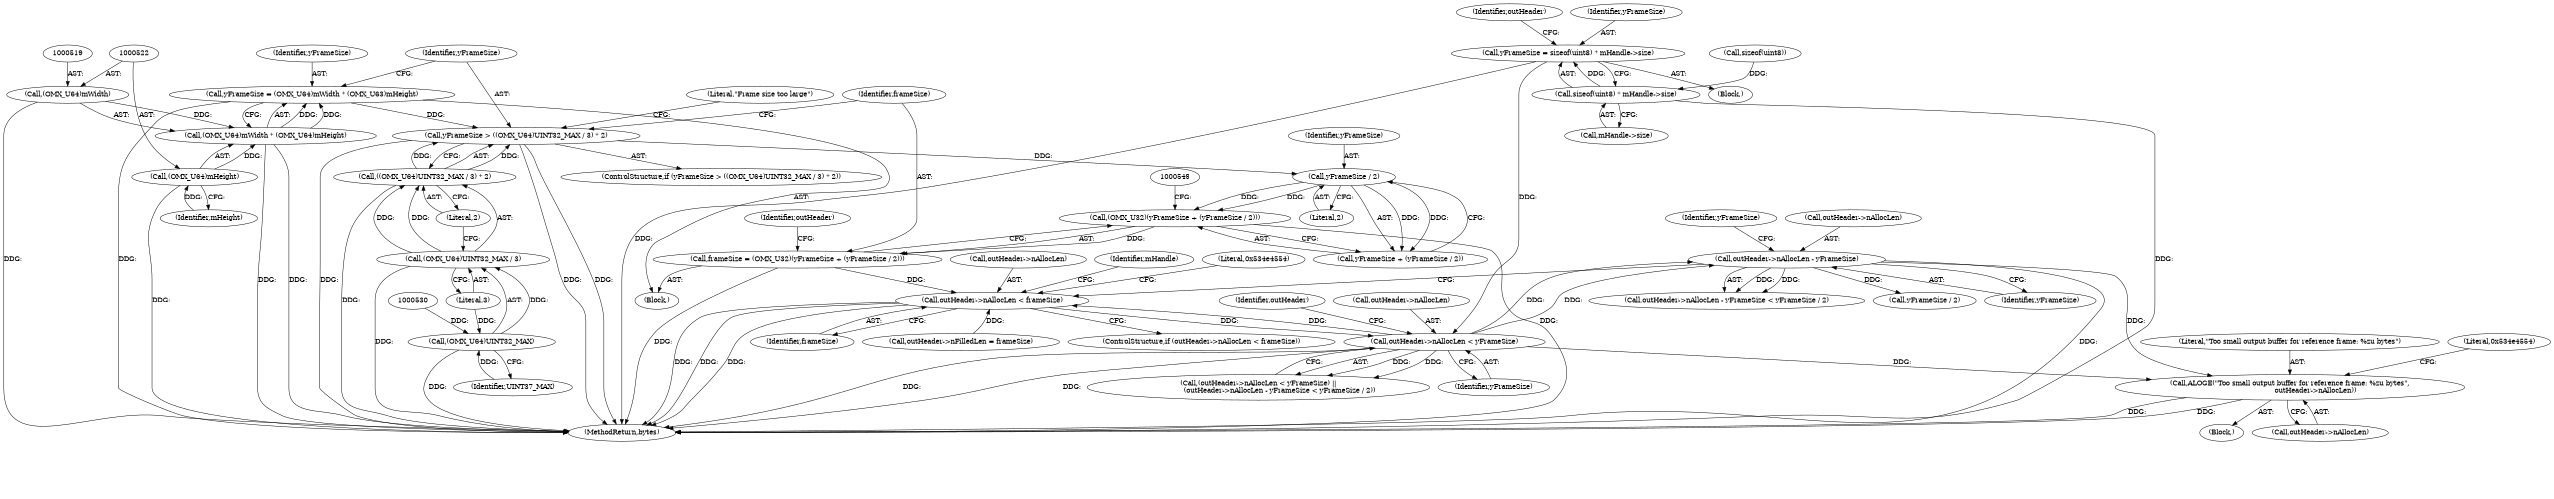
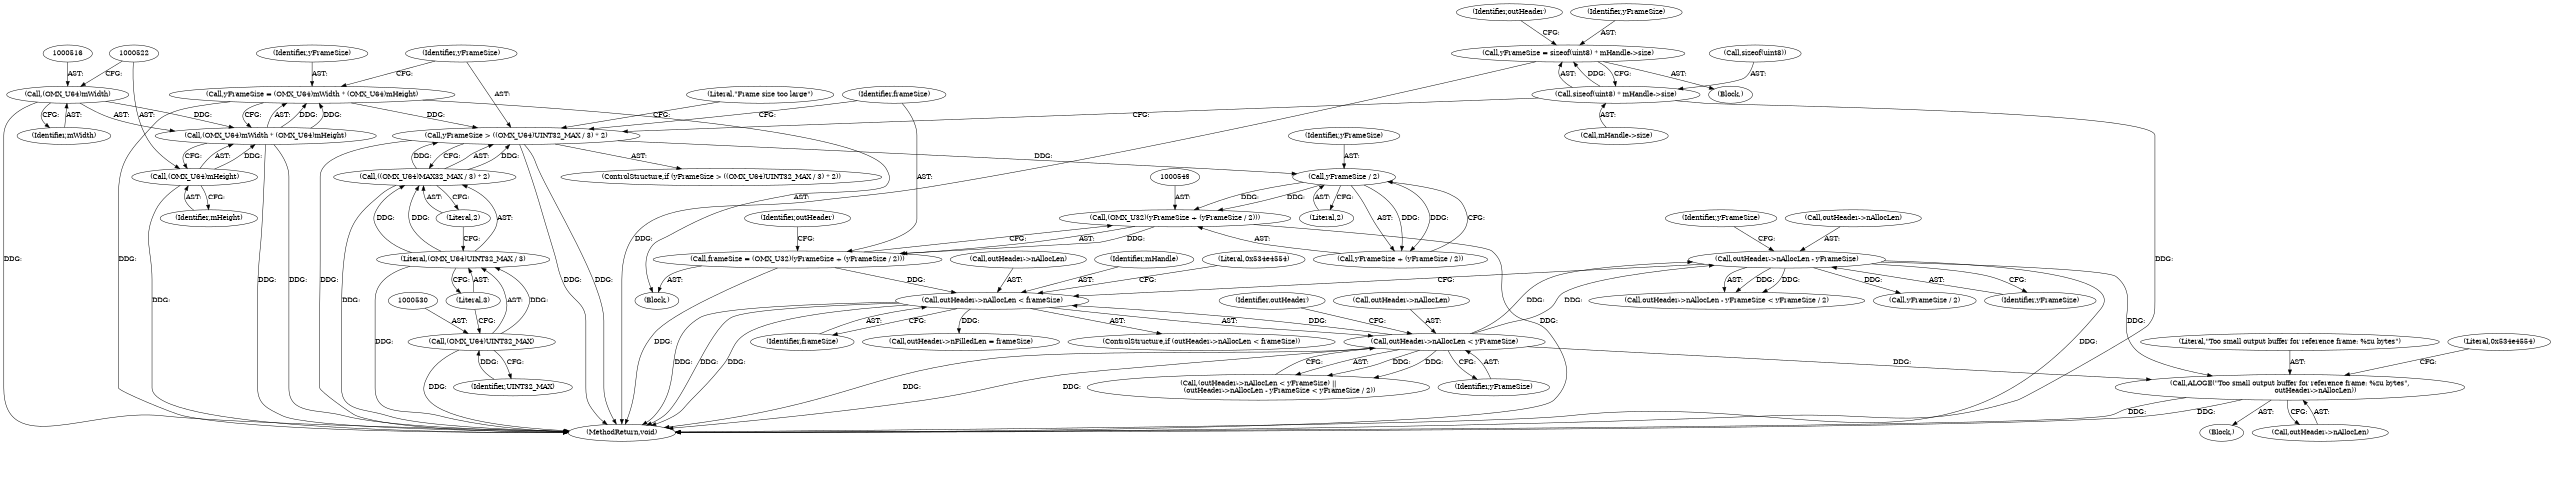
  digraph {
    n1 [label="(Call,ALOGE(\"Too small output buffer for reference frame: %zu bytes\",\n                        outHeader->nAllocLen))"]
    n2 [label="(Block,)"]
    n3 [label="(Call,outHeader->nAllocLen)"]
-   n4 [label="(MethodReturn,bytes)"]
+   n4 [label="(MethodReturn,void)"]
    n5 [label="(Call,outHeader->nAllocLen - yFrameSize)"]
    n6 [label="(Call,outHeader->nAllocLen < frameSize)"]
    n7 [label="(Call,outHeader->nAllocLen - yFrameSize < yFrameSize / 2)"]
    n8 [label="(Call,yFrameSize / 2)"]
    n9 [label="(Identifier,yFrameSize)"]
    n10 [label="(Call,outHeader->nAllocLen < yFrameSize)"]
    n11 [label="(ControlStructure,if (outHeader->nAllocLen < frameSize))"]
    n12 [label="(Call,outHeader->nFilledLen = frameSize)"]
    n13 [label="(Identifier,frameSize)"]
    n14 [label="(Identifier,yFrameSize)"]
    n15 [label="(Call,(outHeader->nAllocLen < yFrameSize) ||\n                    (outHeader->nAllocLen - yFrameSize < yFrameSize / 2))"]
    n16 [label="(Call,frameSize = (OMX_U32)(yFrameSize + (yFrameSize / 2)))"]
    n17 [label="(Call,(OMX_U32)(yFrameSize + (yFrameSize / 2)))"]
    n18 [label="(Block,)"]
    n19 [label="(Call,yFrameSize + (yFrameSize / 2))"]
    n20 [label="(Call,yFrameSize / 2)"]
    n21 [label="(Literal,2)"]
    n22 [label="(Call,yFrameSize > ((OMX_U64)UINT32_MAX / 3) * 2)"]
-   n23 [label="(Call,((OMX_U64)UINT32_MAX / 3) * 2)"]
+   n23 [label="(Call,((OMX_U64)MAX32_MAX / 3) * 2)"]
    n24 [label="(ControlStructure,if (yFrameSize > ((OMX_U64)UINT32_MAX / 3) * 2))"]
    n25 [label="(Literal,2)"]
-   n26 [label="(Call,yFrameSize = (OMX_U64)mWidth * (OMX_U63)mHeight)"]
+   n26 [label="(Call,yFrameSize = (OMX_U64)mWidth * (OMX_U64)mHeight)"]
    n27 [label="(Call,(OMX_U64)mWidth * (OMX_U64)mHeight)"]
    n28 [label="(Call,(OMX_U64)mHeight)"]
    n29 [label="(Identifier,mHeight)"]
    n30 [label="(Call,(OMX_U64)mWidth)"]
-   n32 [label="(Call,(OMX_U64)UINT32_MAX / 3)"]
+   n31 [label="(Identifier,mWidth)"]
+   n32 [label="(Literal,(OMX_U64)UINT32_MAX / 3)"]
    n33 [label="(Literal,3)"]
    n34 [label="(Call,(OMX_U64)UINT32_MAX)"]
-   n35 [label="(Identifier,UINT37_MAX)"]
+   n35 [label="(Identifier,UINT32_MAX)"]
    n36 [label="(Call,yFrameSize = sizeof(uint8) * mHandle->size)"]
    n37 [label="(Call,sizeof(uint8) * mHandle->size)"]
    n38 [label="(Block,)"]
    n39 [label="(Call,mHandle->size)"]
    n40 [label="(Literal,\"Frame size too large\")"]
    n41 [label="(Identifier,yFrameSize)"]
    n42 [label="(Identifier,yFrameSize)"]
    n43 [label="(Identifier,outHeader)"]
    n44 [label="(Identifier,outHeader)"]
    n45 [label="(Literal,0x534e4554)"]
    n46 [label="(Call,sizeof(uint8))"]
    n47 [label="(Call,outHeader->nAllocLen)"]
    n48 [label="(Identifier,yFrameSize)"]
    n49 [label="(Identifier,mHandle)"]
    n50 [label="(Identifier,yFrameSize)"]
    n51 [label="(Literal,\"Too small output buffer for reference frame: %zu bytes\")"]
    n52 [label="(Identifier,yFrameSize)"]
    n53 [label="(Identifier,frameSize)"]
    n54 [label="(Call,outHeader->nAllocLen)"]
    n55 [label="(Call,outHeader->nAllocLen)"]
    n56 [label="(Literal,0x534e4554)"]
    n57 [label="(Identifier,outHeader)"]
    1000549
-   1000519
+   1000519 [label=1000516]
    1000522
    1000530
    n1 -> n2 [label="AST: "]
    n1 -> n3 [label="CFG: "]
    n1 -> n4 [label="DDG: "]
    n1 -> n4 [label="DDG: "]
    n3 -> n1 [label="AST: "]
    n5 -> n1 [label="DDG: "]
    n5 -> n4 [label="DDG: "]
    n5 -> n6 [label="CFG: "]
    n5 -> n7 [label="AST: "]
    n5 -> n7 [label="DDG: "]
    n5 -> n7 [label="DDG: "]
    n5 -> n8 [label="DDG: "]
    n5 -> n9 [label="CFG: "]
    n6 -> n4 [label="DDG: "]
    n6 -> n4 [label="DDG: "]
    n6 -> n4 [label="DDG: "]
-   n6 -> n10 [label="DDG: "]
-   n6 -> n11 [label="CFG: "]
-   n12 -> n6 [label="DDG: "]
+   n6 -> n10 [label="AST: "]
+   n6 -> n11 [label="AST: "]
+   n6 -> n12 [label="DDG: "]
    n6 -> n13 [label="CFG: "]
    n9 -> n5 [label="AST: "]
    n10 -> n1 [label="DDG: "]
    n10 -> n4 [label="DDG: "]
    n10 -> n4 [label="DDG: "]
    n10 -> n5 [label="DDG: "]
    n10 -> n5 [label="DDG: "]
    n10 -> n6 [label="DDG: "]
    n10 -> n14 [label="CFG: "]
    n10 -> n15 [label="AST: "]
    n10 -> n15 [label="DDG: "]
    n10 -> n15 [label="DDG: "]
    n13 -> n6 [label="AST: "]
    n14 -> n10 [label="AST: "]
    n15 -> n10 [label="CFG: "]
    n16 -> n4 [label="DDG: "]
    n16 -> n6 [label="DDG: "]
    n16 -> n17 [label="CFG: "]
    n16 -> n18 [label="AST: "]
    n17 -> n4 [label="DDG: "]
    n17 -> n16 [label="AST: "]
    n17 -> n16 [label="DDG: "]
-   n17 -> n19 [label="CFG: "]
    n19 -> n17 [label="AST: "]
    n19 -> n20 [label="CFG: "]
    n20 -> n17 [label="DDG: "]
    n20 -> n17 [label="DDG: "]
    n20 -> n19 [label="AST: "]
    n20 -> n19 [label="DDG: "]
    n20 -> n19 [label="DDG: "]
    n20 -> n21 [label="CFG: "]
    n21 -> n20 [label="AST: "]
    n22 -> n4 [label="DDG: "]
    n22 -> n4 [label="DDG: "]
    n22 -> n4 [label="DDG: "]
    n22 -> n20 [label="DDG: "]
    n22 -> n23 [label="CFG: "]
    n22 -> n24 [label="AST: "]
    n23 -> n4 [label="DDG: "]
    n23 -> n22 [label="AST: "]
    n23 -> n22 [label="DDG: "]
    n23 -> n22 [label="DDG: "]
    n23 -> n25 [label="CFG: "]
    n25 -> n23 [label="AST: "]
    n25 -> n32 [label="CFG: "]
    n26 -> n4 [label="DDG: "]
    n26 -> n18 [label="AST: "]
    n26 -> n22 [label="DDG: "]
    n26 -> n27 [label="CFG: "]
    n27 -> n4 [label="DDG: "]
    n27 -> n4 [label="DDG: "]
    n27 -> n26 [label="AST: "]
    n27 -> n26 [label="DDG: "]
    n27 -> n26 [label="DDG: "]
+   n27 -> n28 [label="CFG: "]
    n28 -> n4 [label="DDG: "]
    n28 -> n27 [label="AST: "]
    n28 -> n27 [label="DDG: "]
    n28 -> n29 [label="CFG: "]
-   n29 -> n28 [label="DDG: "]
+   n29 -> n28 [label="AST: "]
    n30 -> n4 [label="DDG: "]
    n30 -> n27 [label="AST: "]
    n30 -> n27 [label="DDG: "]
+   n30 -> n31 [label="CFG: "]
+   n31 -> n30 [label="AST: "]
    n32 -> n4 [label="DDG: "]
    n32 -> n23 [label="AST: "]
    n32 -> n23 [label="DDG: "]
    n32 -> n23 [label="DDG: "]
    n32 -> n33 [label="CFG: "]
    n33 -> n32 [label="AST: "]
-   n33 -> n34 [label="DDG: "]
+   n33 -> n34 [label="CFG: "]
    n34 -> n4 [label="DDG: "]
    n34 -> n32 [label="AST: "]
    n34 -> n32 [label="DDG: "]
    n34 -> n35 [label="CFG: "]
    n35 -> n34 [label="DDG: "]
    n36 -> n4 [label="DDG: "]
-   n36 -> n10 [label="DDG: "]
    n36 -> n37 [label="CFG: "]
    n36 -> n38 [label="AST: "]
    n37 -> n4 [label="DDG: "]
    n37 -> n36 [label="AST: "]
    n37 -> n36 [label="DDG: "]
-   n37 -> n39 [label="CFG: "]
+   n37 -> n22 [label="CFG: "]
    n39 -> n37 [label="AST: "]
    n40 -> n22 [label="CFG: "]
    n41 -> n26 [label="AST: "]
    n42 -> n5 [label="CFG: "]
    n43 -> n10 [label="CFG: "]
    n44 -> n36 [label="CFG: "]
    n45 -> n6 [label="CFG: "]
-   n46 -> n37 [label="DDG: "]
+   n46 -> n37 [label="AST: "]
    n47 -> n6 [label="AST: "]
    n48 -> n20 [label="AST: "]
-   n49 -> n6 [label="CFG: "]
+   n49 -> n6 [label="AST: "]
    n50 -> n22 [label="AST: "]
    n50 -> n26 [label="CFG: "]
    n51 -> n1 [label="AST: "]
    n52 -> n36 [label="AST: "]
    n53 -> n16 [label="AST: "]
    n53 -> n22 [label="CFG: "]
    n54 -> n10 [label="AST: "]
    n55 -> n5 [label="AST: "]
    n56 -> n1 [label="CFG: "]
    n57 -> n16 [label="CFG: "]
-   1000549 -> n17 [label="CFG: "]
+   1000549 -> n17 [label="AST: "]
    1000519 -> n30 [label="AST: "]
    1000522 -> n28 [label="AST: "]
-   1000522 -> n30 [label="AST: "]
-   1000530 -> n34 [label="DDG: "]
+   1000522 -> n30 [label="CFG: "]
+   1000530 -> n34 [label="AST: "]
  }
